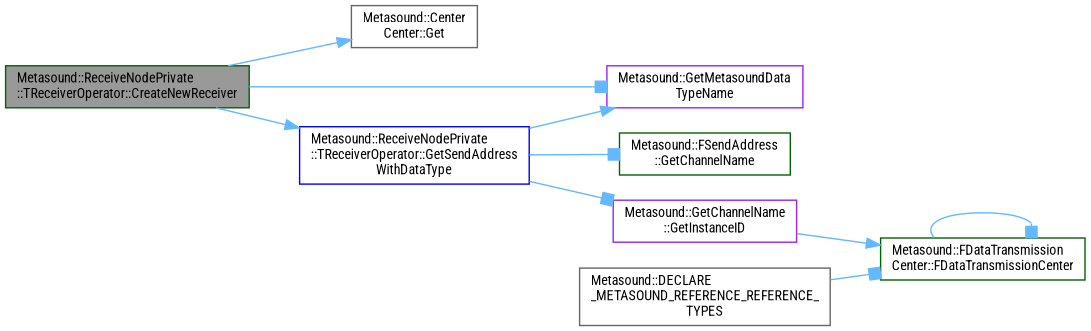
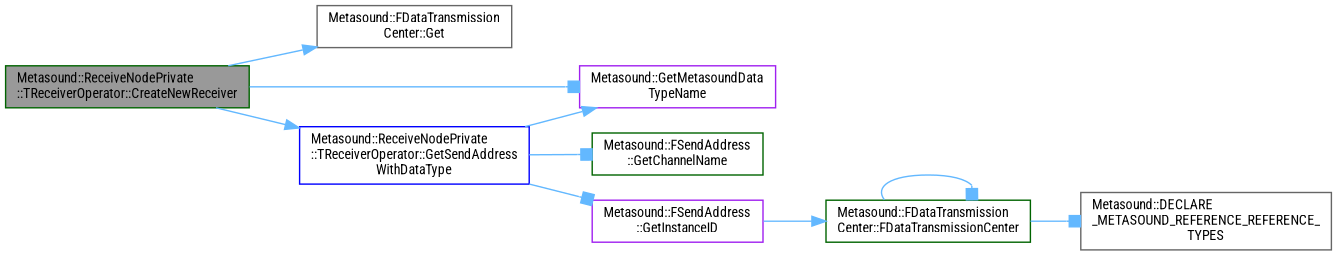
  digraph {
    fontname="Roboto Condensed"
    rankdir=LR
    node [color=darkgreen fillcolor=white fontname="Roboto Condensed" fontsize=10 shape=box style=filled]
    edge [arrowhead=box color=steelblue1 fontname="Roboto Condensed" fontsize=10 labelfontname=Helvetica labelfontsize=10 style=solid]
    n1 [fillcolor=grey60 fontcolor=black height=0.2 label="Metasound::ReceiveNodePrivate\l::TReceiverOperator::CreateNewReceiver" width=0.4]
-   n2 [color=gray40 height=0.2 label="Metasound::Center\lCenter::Get" width=0.4]
+   n2 [color=gray40 height=0.2 label="Metasound::FDataTransmission\lCenter::Get" width=0.4]
    n3 [color=purple height=0.2 label="Metasound::GetMetasoundData\lTypeName" width=0.4]
    n4 [color=blue height=0.2 label="Metasound::ReceiveNodePrivate\l::TReceiverOperator::GetSendAddress\lWithDataType" width=0.4]
    n5 [height=0.2 label="Metasound::FSendAddress\l::GetChannelName" width=0.4]
-   n6 [color=purple height=0.2 label="Metasound::GetChannelName\l::GetInstanceID" width=0.4]
+   n6 [color=purple height=0.2 label="Metasound::FSendAddress\l::GetInstanceID" width=0.4]
    n7 [height=0.2 label="Metasound::FDataTransmission\lCenter::FDataTransmissionCenter" width=0.4]
    n8 [color=gray40 height=0.2 label="Metasound::DECLARE\l_METASOUND_REFERENCE_REFERENCE_\lTYPES" width=0.4]
    n1 -> n2 [arrowhead=normal]
    n1 -> n3
    n1 -> n4 [arrowhead=normal]
    n4 -> n3 [arrowhead=normal]
    n4 -> n5
    n4 -> n6
    n6 -> n7 [arrowhead=normal]
    n7 -> n7
-   n8 -> n7
+   n7 -> n8
  }
